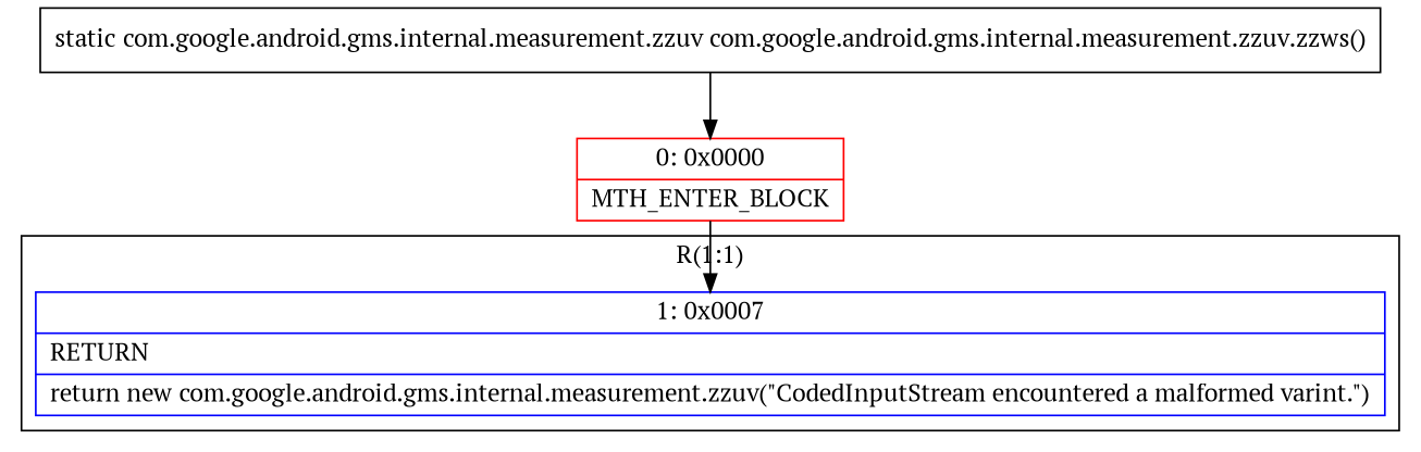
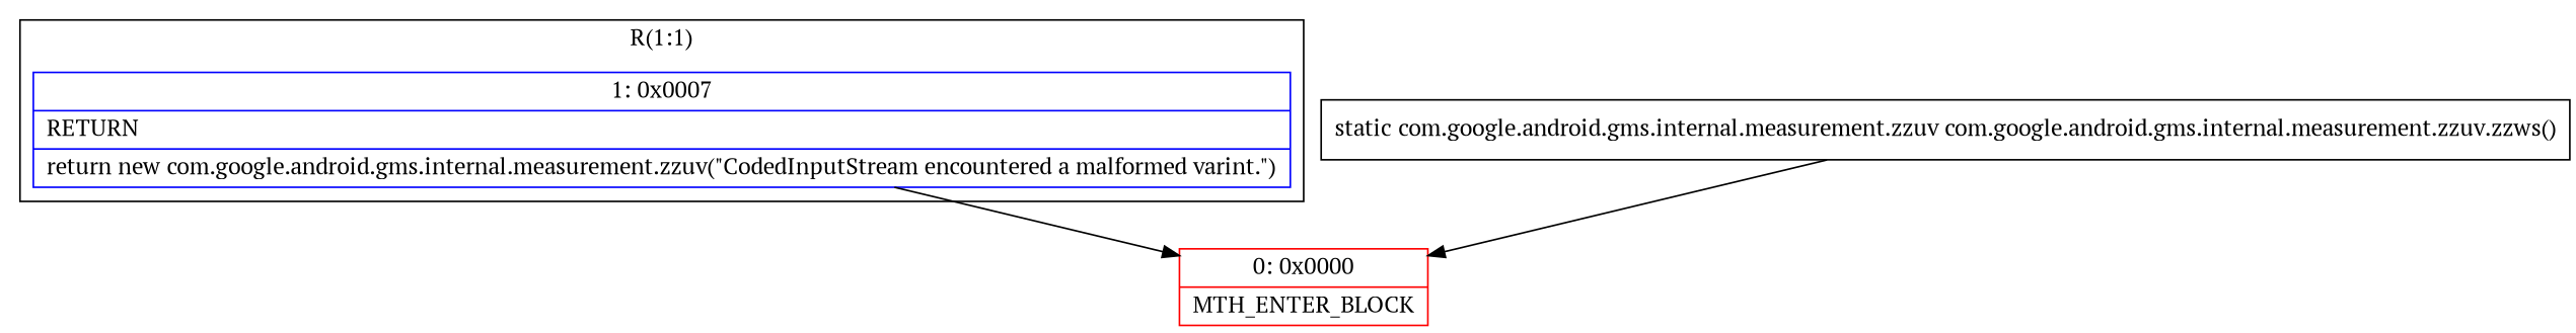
  digraph {
    fontname="PT Serif"
    node [shape=record fontname="PT Serif"]
    edge [fontname="PT Serif"]
    n1 [color=blue label="{1\:\ 0x0007|RETURN\l|return new com.google.android.gms.internal.measurement.zzuv(\"CodedInputStream encountered a malformed varint.\")\l}"]
    n2 [color=red label="{0\:\ 0x0000|MTH_ENTER_BLOCK\l}"]
    n3 [label="{static com.google.android.gms.internal.measurement.zzuv com.google.android.gms.internal.measurement.zzuv.zzws() }"]
    subgraph cluster_1 {
      label="R(1:1)"
      n1
    }
-   n2 -> n1
+   n1 -> n2
    n3 -> n2
  }
